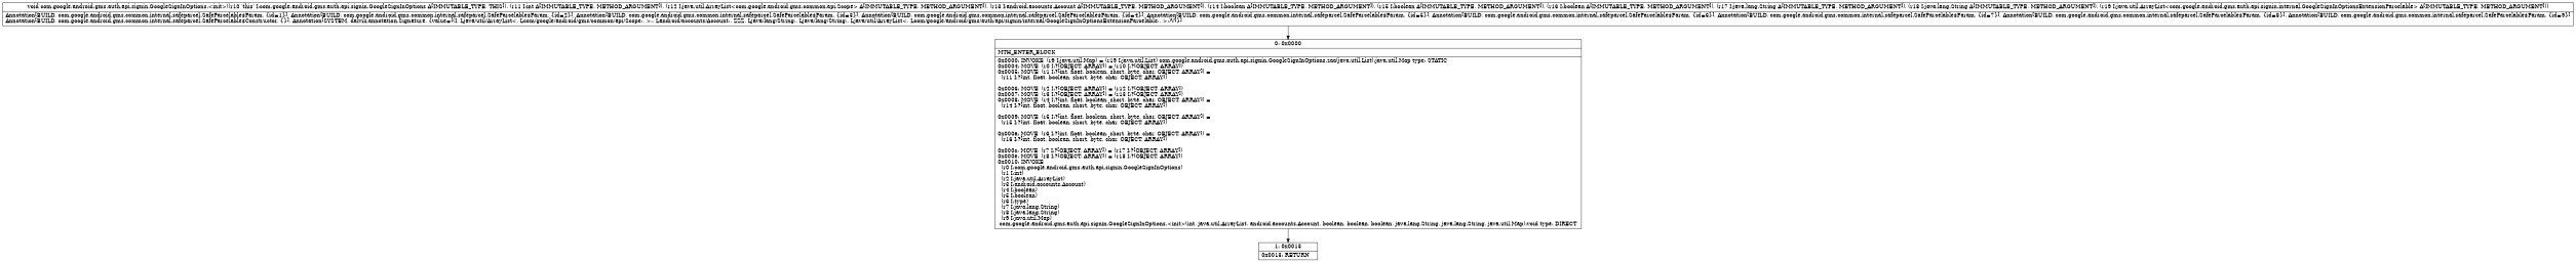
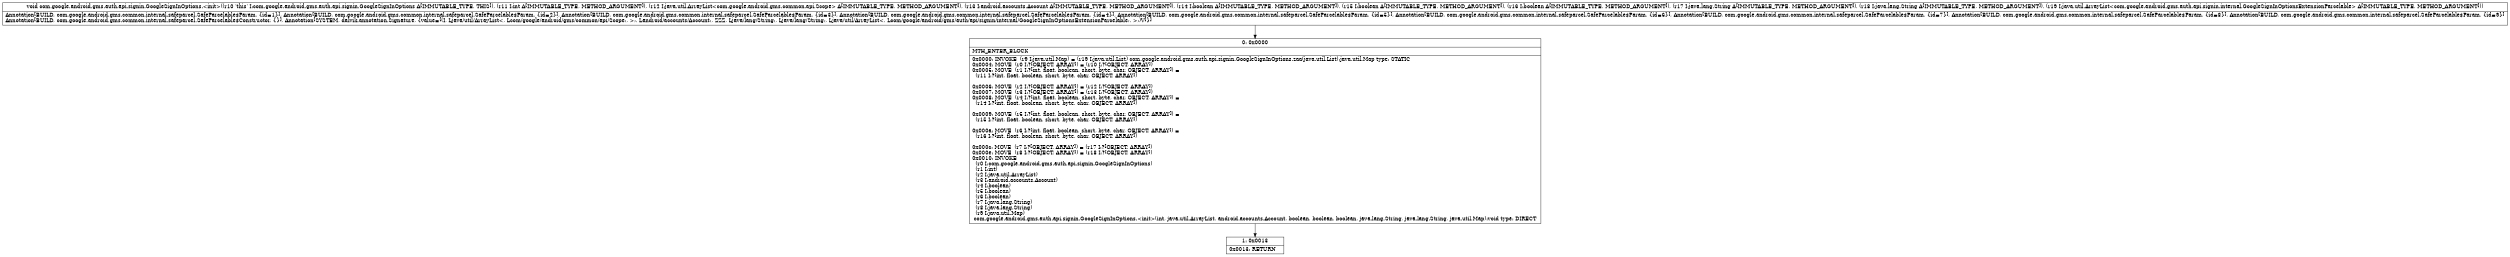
  digraph {
    node [shape=record]
-   n1 [label="{0\:\ 0x0000|MTH_ENTER_BLOCK\l|0x0000: INVOKE  (r9 I:java.util.Map) = (r19 I:java.util.List) com.google.android.gms.auth.api.signin.GoogleSignInOptions.zaa(java.util.List):java.util.Map type: STATIC \l0x0004: MOVE  (r0 I:?[OBJECT, ARRAY]) = (r10 I:?[OBJECT, ARRAY]) \l0x0005: MOVE  (r1 I:?[int, float, boolean, short, byte, char, OBJECT, ARRAY]) = \l  (r11 I:?[int, float, boolean, short, byte, char, OBJECT, ARRAY])\l \l0x0006: MOVE  (r2 I:?[OBJECT, ARRAY]) = (r12 I:?[OBJECT, ARRAY]) \l0x0007: MOVE  (r3 I:?[OBJECT, ARRAY]) = (r13 I:?[OBJECT, ARRAY]) \l0x0008: MOVE  (r4 I:?[int, float, boolean, short, byte, char, OBJECT, ARRAY]) = \l  (r14 I:?[int, float, boolean, short, byte, char, OBJECT, ARRAY])\l \l0x0009: MOVE  (r5 I:?[int, float, boolean, short, byte, char, OBJECT, ARRAY]) = \l  (r15 I:?[int, float, boolean, short, byte, char, OBJECT, ARRAY])\l \l0x000a: MOVE  (r6 I:?[int, float, boolean, short, byte, char, OBJECT, ARRAY]) = \l  (r16 I:?[int, float, boolean, short, byte, char, OBJECT, ARRAY])\l \l0x000c: MOVE  (r7 I:?[OBJECT, ARRAY]) = (r17 I:?[OBJECT, ARRAY]) \l0x000e: MOVE  (r8 I:?[OBJECT, ARRAY]) = (r18 I:?[OBJECT, ARRAY]) \l0x0010: INVOKE  \l  (r0 I:com.google.android.gms.auth.api.signin.GoogleSignInOptions)\l  (r1 I:int)\l  (r2 I:java.util.ArrayList)\l  (r3 I:android.accounts.Account)\l  (r4 I:boolean)\l  (r5 I:boolean)\l  (r6 I:type)\l  (r7 I:java.lang.String)\l  (r8 I:java.lang.String)\l  (r9 I:java.util.Map)\l com.google.android.gms.auth.api.signin.GoogleSignInOptions.\<init\>(int, java.util.ArrayList, android.accounts.Account, boolean, boolean, boolean, java.lang.String, java.lang.String, java.util.Map):void type: DIRECT \l}"]
+   n1 [label="{0\:\ 0x0000|MTH_ENTER_BLOCK\l|0x0000: INVOKE  (r9 I:java.util.Map) = (r19 I:java.util.List) com.google.android.gms.auth.api.signin.GoogleSignInOptions.zaa(java.util.List):java.util.Map type: STATIC \l0x0004: MOVE  (r0 I:?[OBJECT, ARRAY]) = (r10 I:?[OBJECT, ARRAY]) \l0x0005: MOVE  (r1 I:?[int, float, boolean, short, byte, char, OBJECT, ARRAY]) = \l  (r11 I:?[int, float, boolean, short, byte, char, OBJECT, ARRAY])\l \l0x0006: MOVE  (r2 I:?[OBJECT, ARRAY]) = (r12 I:?[OBJECT, ARRAY]) \l0x0007: MOVE  (r3 I:?[OBJECT, ARRAY]) = (r13 I:?[OBJECT, ARRAY]) \l0x0008: MOVE  (r4 I:?[int, float, boolean, short, byte, char, OBJECT, ARRAY]) = \l  (r14 I:?[int, float, boolean, short, byte, char, OBJECT, ARRAY])\l \l0x0009: MOVE  (r5 I:?[int, float, boolean, short, byte, char, OBJECT, ARRAY]) = \l  (r15 I:?[int, float, boolean, short, byte, char, OBJECT, ARRAY])\l \l0x000a: MOVE  (r6 I:?[int, float, boolean, short, byte, char, OBJECT, ARRAY]) = \l  (r16 I:?[int, float, boolean, short, byte, char, OBJECT, ARRAY])\l \l0x000c: MOVE  (r7 I:?[OBJECT, ARRAY]) = (r17 I:?[OBJECT, ARRAY]) \l0x000e: MOVE  (r8 I:?[OBJECT, ARRAY]) = (r18 I:?[OBJECT, ARRAY]) \l0x0010: INVOKE  \l  (r0 I:com.google.android.gms.auth.api.signin.GoogleSignInOptions)\l  (r1 I:int)\l  (r2 I:java.util.ArrayList)\l  (r3 I:android.accounts.Account)\l  (r4 I:boolean)\l  (r5 I:boolean)\l  (r6 I:boolean)\l  (r7 I:java.lang.String)\l  (r8 I:java.lang.String)\l  (r9 I:java.util.Map)\l com.google.android.gms.auth.api.signin.GoogleSignInOptions.\<init\>(int, java.util.ArrayList, android.accounts.Account, boolean, boolean, boolean, java.lang.String, java.lang.String, java.util.Map):void type: DIRECT \l}"]
    n2 [label="{1\:\ 0x0013|0x0013: RETURN   \l}"]
    n3 [label="{void com.google.android.gms.auth.api.signin.GoogleSignInOptions.\<init\>((r10 'this' I:com.google.android.gms.auth.api.signin.GoogleSignInOptions A[IMMUTABLE_TYPE, THIS]), (r11 I:int A[IMMUTABLE_TYPE, METHOD_ARGUMENT]), (r12 I:java.util.ArrayList\<com.google.android.gms.common.api.Scope\> A[IMMUTABLE_TYPE, METHOD_ARGUMENT]), (r13 I:android.accounts.Account A[IMMUTABLE_TYPE, METHOD_ARGUMENT]), (r14 I:boolean A[IMMUTABLE_TYPE, METHOD_ARGUMENT]), (r15 I:boolean A[IMMUTABLE_TYPE, METHOD_ARGUMENT]), (r16 I:boolean A[IMMUTABLE_TYPE, METHOD_ARGUMENT]), (r17 I:java.lang.String A[IMMUTABLE_TYPE, METHOD_ARGUMENT]), (r18 I:java.lang.String A[IMMUTABLE_TYPE, METHOD_ARGUMENT]), (r19 I:java.util.ArrayList\<com.google.android.gms.auth.api.signin.internal.GoogleSignInOptionsExtensionParcelable\> A[IMMUTABLE_TYPE, METHOD_ARGUMENT]))  | Annotation[BUILD, com.google.android.gms.common.internal.safeparcel.SafeParcelable$Param, \{id=1\}], Annotation[BUILD, com.google.android.gms.common.internal.safeparcel.SafeParcelable$Param, \{id=2\}], Annotation[BUILD, com.google.android.gms.common.internal.safeparcel.SafeParcelable$Param, \{id=3\}], Annotation[BUILD, com.google.android.gms.common.internal.safeparcel.SafeParcelable$Param, \{id=4\}], Annotation[BUILD, com.google.android.gms.common.internal.safeparcel.SafeParcelable$Param, \{id=5\}], Annotation[BUILD, com.google.android.gms.common.internal.safeparcel.SafeParcelable$Param, \{id=6\}], Annotation[BUILD, com.google.android.gms.common.internal.safeparcel.SafeParcelable$Param, \{id=7\}], Annotation[BUILD, com.google.android.gms.common.internal.safeparcel.SafeParcelable$Param, \{id=8\}], Annotation[BUILD, com.google.android.gms.common.internal.safeparcel.SafeParcelable$Param, \{id=9\}]\lAnnotation[BUILD, com.google.android.gms.common.internal.safeparcel.SafeParcelable$Constructor, \{\}], Annotation[SYSTEM, dalvik.annotation.Signature, \{value=[(I, Ljava\/util\/ArrayList\<, Lcom\/google\/android\/gms\/common\/api\/Scope;, \>;, Landroid\/accounts\/Account;, ZZZ, Ljava\/lang\/String;, Ljava\/lang\/String;, Ljava\/util\/ArrayList\<, Lcom\/google\/android\/gms\/auth\/api\/signin\/internal\/GoogleSignInOptionsExtensionParcelable;, \>;)V]\}]\l}"]
    n1 -> n2
    n3 -> n1
  }
